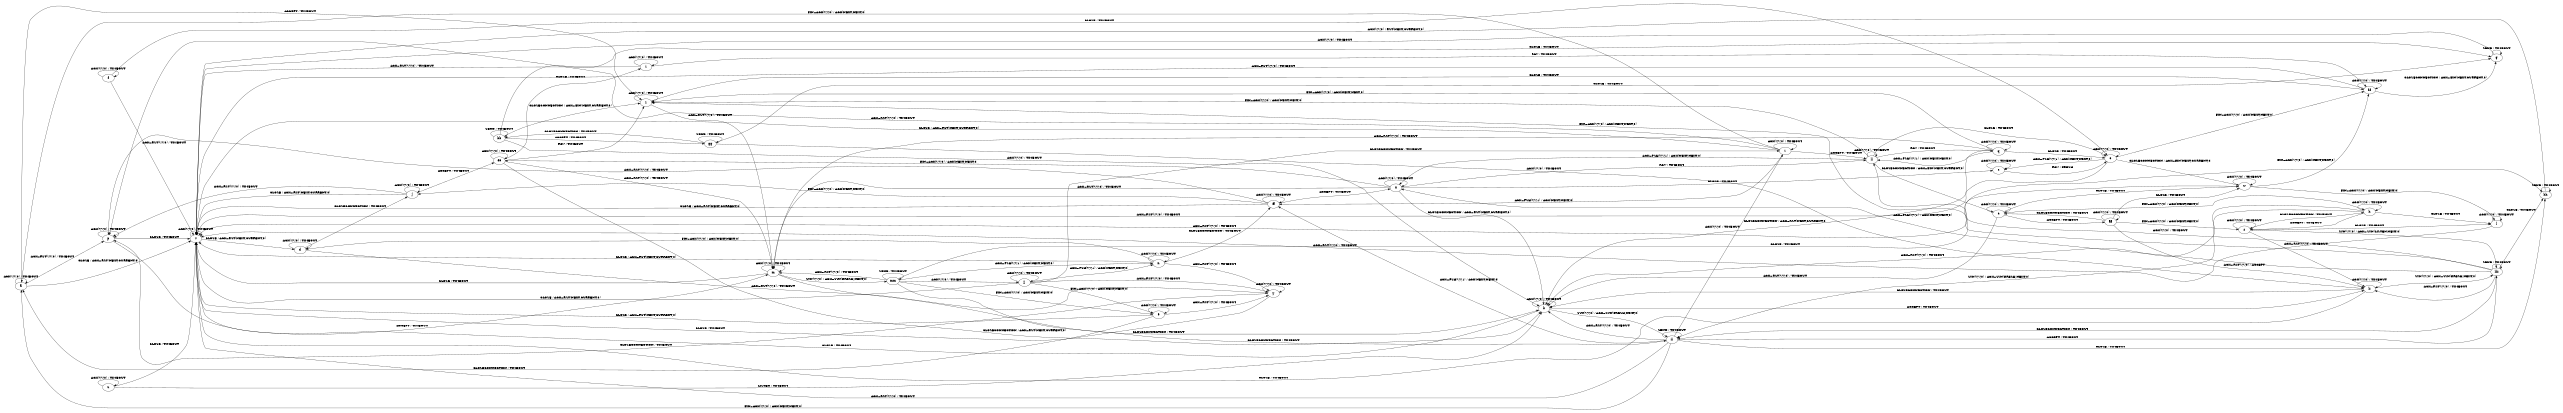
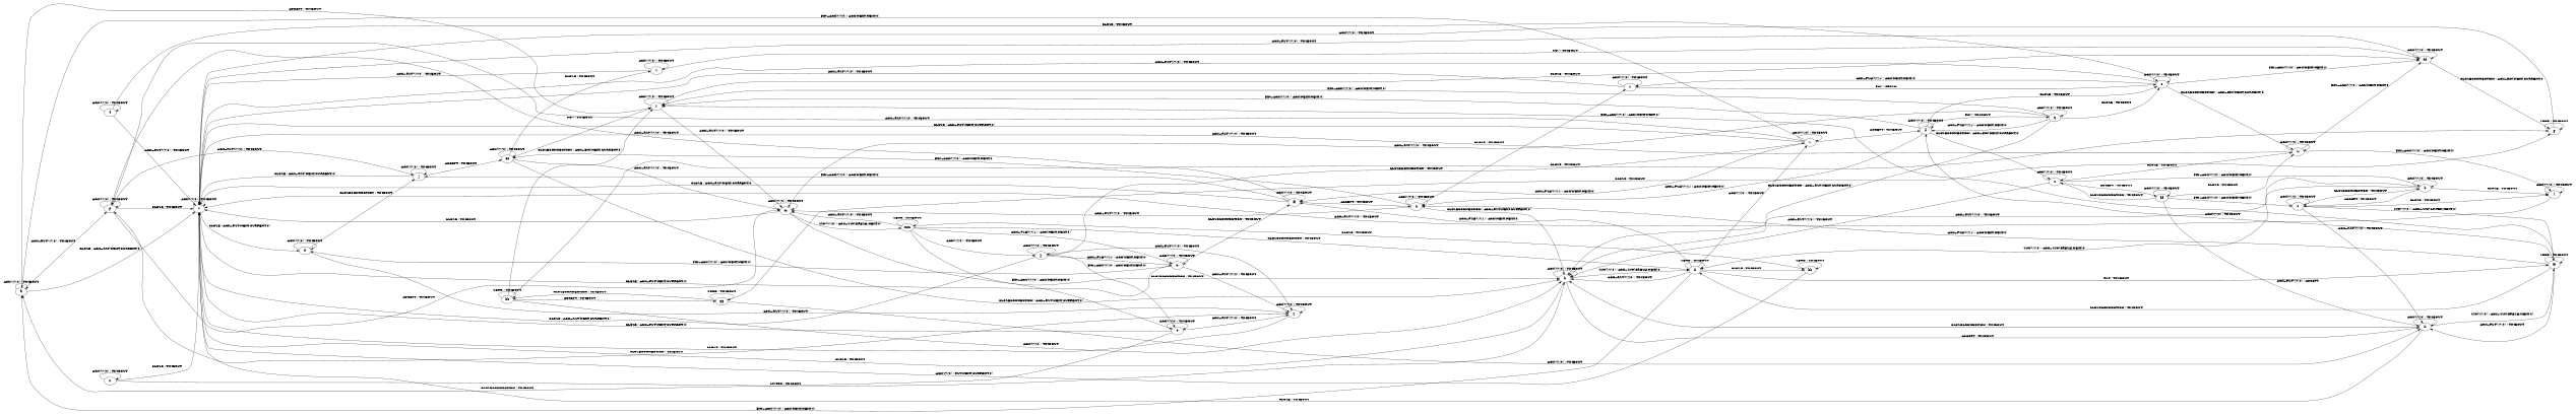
  digraph {
    "Incoming time"=3.1880757808685303
    "Outgoing time"=4.856199741363525
    Output="{'States': 39, 'Transitions': 495, 'Filename': '../results/tcp/TCP_Windows8_Server-TCP_Windows8_Server-cvc4-3.dot'}"
    Reference="{'States': 39, 'Transitions': 495, 'Filename': '../subjects/tcp/TCP_Windows8_Server.dot'}"
    Solver=cvc4
    Updated="{'States': 39, 'Transitions': 495, 'Filename': '../subjects/tcp/TCP_Windows8_Server.dot'}"
    "f-measure"=1.0
    precision=1.0
    rankdir=LR
    recall=1.0
    a
    p
    v
    z
    m
    d
    dd
    b
    mm
    g
    bb
    gg
    k
    ii
    kk
    ff
    r
    hh
    ll
    x
    j
    c
    h
    w
    aa
    l
    s
    y
    ee
    i
    e
    f
    o
    t
    q
    n
    jj
    u
    a -> a [label="ACK(V,V,0) / TIMEOUT"]
    a -> p [label="ACK+RST(V,V,0) / TIMEOUT"]
    a -> v [label="CLOSE / ACK+RST(NEXT,CURRENT,0)"]
    a -> z [label="ACCEPT / TIMEOUT"]
    p -> p [label="ACK(V,V,0) / TIMEOUT"]
    p -> v [label="CLOSE / TIMEOUT"]
    p -> m [label="ACCEPT / TIMEOUT"]
    v -> v [label="ACK(V,V,0) / TIMEOUT"]
    v -> d [label="CLOSE / ACK+RST(NEXT,CURRENT,0)"]
    z -> z [label="ACK(V,V,0) / TIMEOUT"]
    z -> m [label="ACK+RST(V,V,0) / TIMEOUT"]
    z -> dd [label="CLOSE / TIMEOUT"]
    m -> v [label="CLOSE / TIMEOUT"]
    m -> m [label="ACK(V,V,0) / TIMEOUT"]
    m -> b [label="CLOSECONNECTION / TIMEOUT"]
    m -> mm [label="SYN(V,V,0) / ACK+SYN(FRESH,NEXT,0)"]
    d -> d [label="ACK(V,V,0) / TIMEOUT"]
    d -> j [label="CLOSECONNECTION / TIMEOUT"]
    d -> y [label="ACK+RST(V,V,0) / TIMEOUT"]
    dd -> v [label="ACK+RST(V,V,0) / TIMEOUT"]
    dd -> dd [label="ACK(V,V,0) / TIMEOUT"]
    dd -> g [label="CLOSECONNECTION / ACK+FIN(NEXT,CURRENT,0)"]
    b -> v [label="CLOSE / TIMEOUT"]
    b -> b [label="ACK(V,V,0) / TIMEOUT"]
    b -> k [label="ACCEPT / TIMEOUT"]
    b -> ii [label="SYN(V,V,0) / ACK+SYN(FRESH,NEXT,0)"]
    mm -> m [label="ACK+RST(V,V,0) / TIMEOUT"]
    mm -> mm [label="SEND / TIMEOUT"]
    mm -> ii [label="CLOSECONNECTION / TIMEOUT"]
    mm -> hh [label="CLOSE / TIMEOUT"]
    mm -> e [label="FIN+ACK(V,V,0) / ACK(NEXT,NEXT,0)"]
    mm -> n [label="ACK+PSH(V,V,1) / ACK(NEXT,NEXT,0)"]
    mm -> jj [label="ACK(V,V,0) / TIMEOUT"]
    g -> v [label="ACK(V,V,0) / TIMEOUT"]
    g -> g [label="SEND / TIMEOUT"]
    bb -> z [label="CLOSECONNECTION / ACK+FIN(NEXT,CURRENT,0)"]
    bb -> b [label="ACK(V,V,0) / TIMEOUT"]
    bb -> g [label="CLOSE / TIMEOUT"]
    bb -> bb [label="SEND / TIMEOUT"]
    bb -> gg [label="ACCEPT / TIMEOUT"]
    gg -> g [label="CLOSE / TIMEOUT"]
    gg -> bb [label="CLOSECONNECTION / TIMEOUT"]
    gg -> gg [label="SEND / TIMEOUT"]
    gg -> k [label="ACK(V,V,0) / TIMEOUT"]
    k -> v [label="CLOSE / TIMEOUT"]
    k -> b [label="CLOSECONNECTION / TIMEOUT"]
    k -> k [label="ACK(V,V,0) / TIMEOUT"]
    k -> kk [label="SYN(V,V,0) / ACK+SYN(FRESH,NEXT,0)"]
    ii -> a [label="FIN+ACK(V,V,0) / ACK(NEXT,NEXT,0)"]
    ii -> b [label="ACK+RST(V,V,0) / TIMEOUT"]
    ii -> ii [label="SEND / TIMEOUT"]
-   ii -> kk [label="ACCEPT / TIMEOUT"]
+   ii -> kk [label="RST / TIMEOUT"]
    ii -> ff [label="ACK+PSH(V,V,1) / ACK(NEXT,NEXT,0)"]
    ii -> r [label="ACK(V,V,0) / TIMEOUT"]
    ii -> hh [label="CLOSE / TIMEOUT"]
    kk -> z [label="FIN+ACK(V,V,0) / ACK(NEXT,NEXT,0)"]
    kk -> k [label="ACK+RST(V,V,0) / TIMEOUT"]
    kk -> ii [label="CLOSECONNECTION / TIMEOUT"]
    kk -> kk [label="SEND / TIMEOUT"]
-   kk -> hh [label="CLOSE / TIMEOUT"]
    kk -> ll [label="ACK(V,V,0) / TIMEOUT"]
    kk -> x [label="ACK+PSH(V,V,1) / ACK(NEXT,NEXT,0)"]
    ff -> p [label="ACK+RST(V,V,0) / TIMEOUT"]
    ff -> v [label="CLOSE / ACK+RST(NEXT,CURRENT,0)"]
    ff -> ff [label="ACK(V,V,0) / TIMEOUT"]
    ff -> x [label="ACCEPT / TIMEOUT"]
    ff -> j [label="FIN+ACK(V,V,0) / ACK(NEXT,NEXT,0)"]
    r -> a [label="FIN+ACK(V,V,0) / ACK(NEXT,NEXT,0)"]
    r -> p [label="ACK+RST(V,V,0) / TIMEOUT"]
    r -> v [label="CLOSE / ACK+RST(NEXT,CURRENT,0)"]
    r -> ff [label="ACK+PSH(V,V,1) / ACK(NEXT,NEXT,0)"]
    r -> r [label="ACK(V,V,0) / TIMEOUT"]
    r -> ll [label="ACCEPT / TIMEOUT"]
    hh -> v [label="ACK(V,V,0) / RST(NEXT,CURRENT,0)"]
    hh -> hh [label="SEND / TIMEOUT"]
    ll -> z [label="FIN+ACK(V,V,0) / ACK(NEXT,NEXT,0)"]
    ll -> ll [label="ACK(V,V,0) / TIMEOUT"]
    ll -> x [label="ACK+PSH(V,V,1) / ACK(NEXT,NEXT,0)"]
    ll -> c [label="CLOSECONNECTION / ACK+FIN(NEXT,CURRENT,0)"]
    ll -> o [label="CLOSE / TIMEOUT"]
    ll -> q [label="RCV / TIMEOUT"]
    x -> m [label="ACK+RST(V,V,0) / TIMEOUT"]
    x -> b [label="CLOSECONNECTION / ACK+RST(NEXT,CURRENT,0)"]
-   x -> ll [label="RCV / TIMEOUT"]
    x -> x [label="ACK(V,V,0) / TIMEOUT"]
    x -> ee [label="FIN+ACK(V,V,0) / ACK(NEXT,NEXT,0)"]
    x -> t [label="CLOSE / TIMEOUT"]
-   j -> p [label="ACK+RST(V,V,0) / TIMEOUT"]
+   p -> j [label="ACK+RST(V,V,0) / TIMEOUT"]
    j -> v [label="CLOSE / ACK+RST(NEXT,CURRENT,0)"]
    j -> j [label="ACK(V,V,0) / TIMEOUT"]
    j -> ee [label="ACCEPT / TIMEOUT"]
    c -> b [label="ACK+RST(V,V,0) / TIMEOUT"]
    c -> c [label="ACK(V,V,0) / TIMEOUT"]
    c -> h [label="FIN+ACK(V,V,0) / ACK(NEXT,NEXT,0)"]
    c -> w [label="CLOSE / TIMEOUT"]
    c -> aa [label="ACCEPT / TIMEOUT"]
    h -> b [label="ACK+RST(V,V,0) / TIMEOUT"]
    h -> ii [label="SYN(V,V,0) / ACK+SYN(FRESH,NEXT,0)"]
    h -> h [label="ACK(V,V,0) / TIMEOUT"]
    h -> l [label="CLOSE / TIMEOUT"]
    h -> s [label="ACCEPT / TIMEOUT"]
    w -> v [label="ACK+RST(V,V,0) / TIMEOUT"]
    w -> dd [label="FIN+ACK(V,V,0) / ACK(NEXT,NEXT,0)"]
    w -> w [label="ACK(V,V,0) / TIMEOUT"]
    w -> l [label="FIN+ACK(V,V,0) / ACK(NEXT,NEXT,0)"]
    aa -> k [label="ACK+RST(V,V,0) / ACCEPT"]
    aa -> c [label="CLOSECONNECTION / TIMEOUT"]
    aa -> w [label="CLOSE / TIMEOUT"]
    aa -> aa [label="ACK(V,V,0) / TIMEOUT"]
    aa -> s [label="FIN+ACK(V,V,0) / ACK(NEXT,NEXT,0)"]
    l -> v [label="ACK+RST(V,V,0) / TIMEOUT"]
    l -> l [label="ACK(V,V,0) / TIMEOUT"]
    s -> k [label="ACK+RST(V,V,0) / TIMEOUT"]
    s -> kk [label="SYN(V,V,0) / ACK+SYN(LISTEN,NEXT,0)"]
    s -> h [label="CLOSECONNECTION / TIMEOUT"]
    s -> l [label="CLOSE / TIMEOUT"]
    s -> s [label="ACK(V,V,0) / TIMEOUT"]
    y -> p [label="CLOSECONNECTION / TIMEOUT"]
    y -> v [label="CLOSE / TIMEOUT"]
    y -> y [label="ACK(V,V,0) / TIMEOUT"]
    ee -> z [label="RCV / TIMEOUT"]
    ee -> m [label="ACK+RST(V,V,0) / TIMEOUT"]
    ee -> b [label="CLOSECONNECTION / ACK+RST(NEXT,CURRENT,0)"]
    ee -> ee [label="ACK(V,V,0) / TIMEOUT"]
    ee -> i [label="CLOSE / TIMEOUT"]
    i -> v [label="ACK+RST(V,V,0) / TIMEOUT"]
    i -> dd [label="RCV / TIMEOUT"]
    i -> i [label="ACK(V,V,0) / TIMEOUT"]
    e -> a [label="CLOSECONNECTION / TIMEOUT"]
    e -> v [label="CLOSE / ACK+RST(NEXT,CURRENT,0)"]
    e -> y [label="ACK+RST(V,V,0) / TIMEOUT"]
    e -> e [label="ACK(V,V,0) / TIMEOUT"]
    f -> v [label="ACK+RST(V,V,0) / TIMEOUT"]
    f -> f [label="ACK(V,V,0) / TIMEOUT"]
    f -> o [label="CLOSE / TIMEOUT"]
    o -> v [label="ACK+RST(V,V,0) / TIMEOUT"]
    o -> dd [label="FIN+ACK(V,V,0) / ACK(NEXT,NEXT,0)"]
    o -> w [label="CLOSECONNECTION / ACK+FIN(NEXT,CURRENT,0)"]
    o -> o [label="ACK(V,V,0) / TIMEOUT"]
    o -> t [label="ACK+PSH(V,V,1) / ACK(NEXT,NEXT,0)"]
-   ii -> v [label="ACK+RST(V,V,0) / TIMEOUT"]
+   t -> v [label="ACK+RST(V,V,0) / TIMEOUT"]
    t -> o [label="RCV / FRESH"]
    t -> t [label="ACK(V,V,0) / TIMEOUT"]
    q -> z [label="FIN+ACK(V,V,0) / ACK(NEXT,NEXT,0)"]
    q -> m [label="ACK+RST(V,V,0) / TIMEOUT"]
    q -> b [label="CLOSECONNECTION / ACK+RST(NEXT,CURRENT,0)"]
    q -> ll [label="ACK+PSH(V,V,1) / ACK(NEXT,NEXT,0)"]
    q -> o [label="CLOSE / TIMEOUT"]
    q -> q [label="ACK(V,V,0) / TIMEOUT"]
    n -> v [label="CLOSE / ACK+RST(NEXT,CURRENT,0)"]
    n -> d [label="FIN+ACK(V,V,0) / ACK(NEXT,NEXT,0)"]
    n -> ff [label="CLOSECONNECTION / TIMEOUT"]
    n -> y [label="ACK+RST(V,V,0) / TIMEOUT"]
    n -> n [label="ACK(V,V,0) / TIMEOUT"]
    jj -> v [label="CLOSE / ACK+RST(NEXT,CURRENT,0)"]
    jj -> r [label="CLOSECONNECTION / TIMEOUT"]
    jj -> y [label="ACK+RST(V,V,0) / TIMEOUT"]
    jj -> e [label="FIN+ACK(V,V,0) / ACK(NEXT,NEXT,0)"]
    jj -> n [label="ACK+PSH(V,V,1) / ACK(NEXT,NEXT,0)"]
    jj -> jj [label="ACK(V,V,0) / TIMEOUT"]
    u -> v [label="CLOSE / TIMEOUT"]
    u -> b [label="LISTEN / TIMEOUT"]
    u -> u [label="ACK(V,V,0) / TIMEOUT"]
  }
